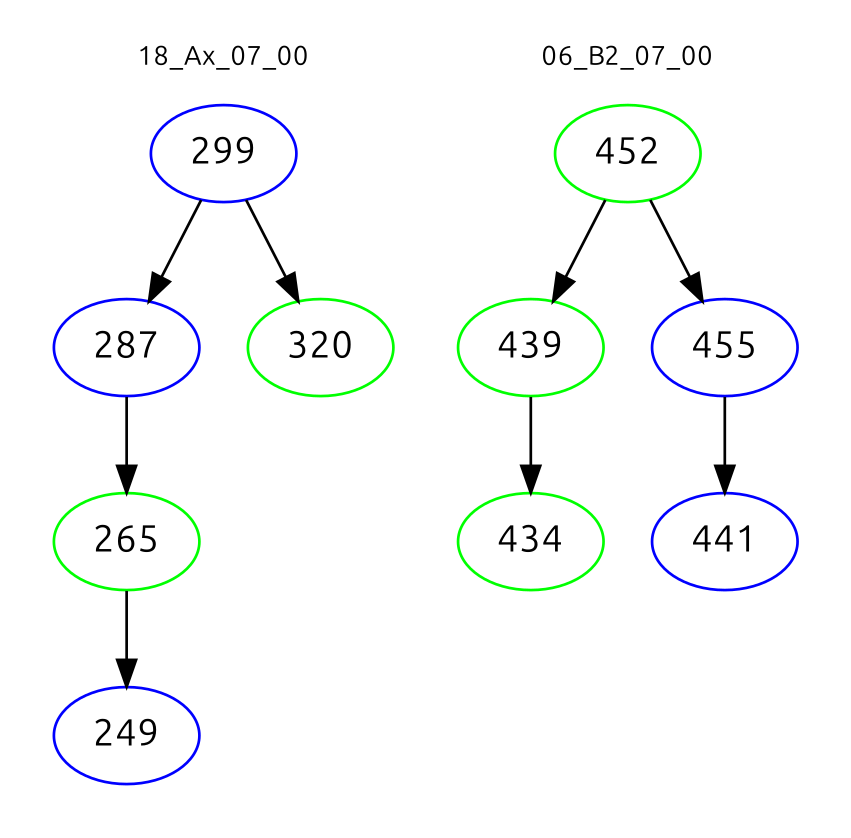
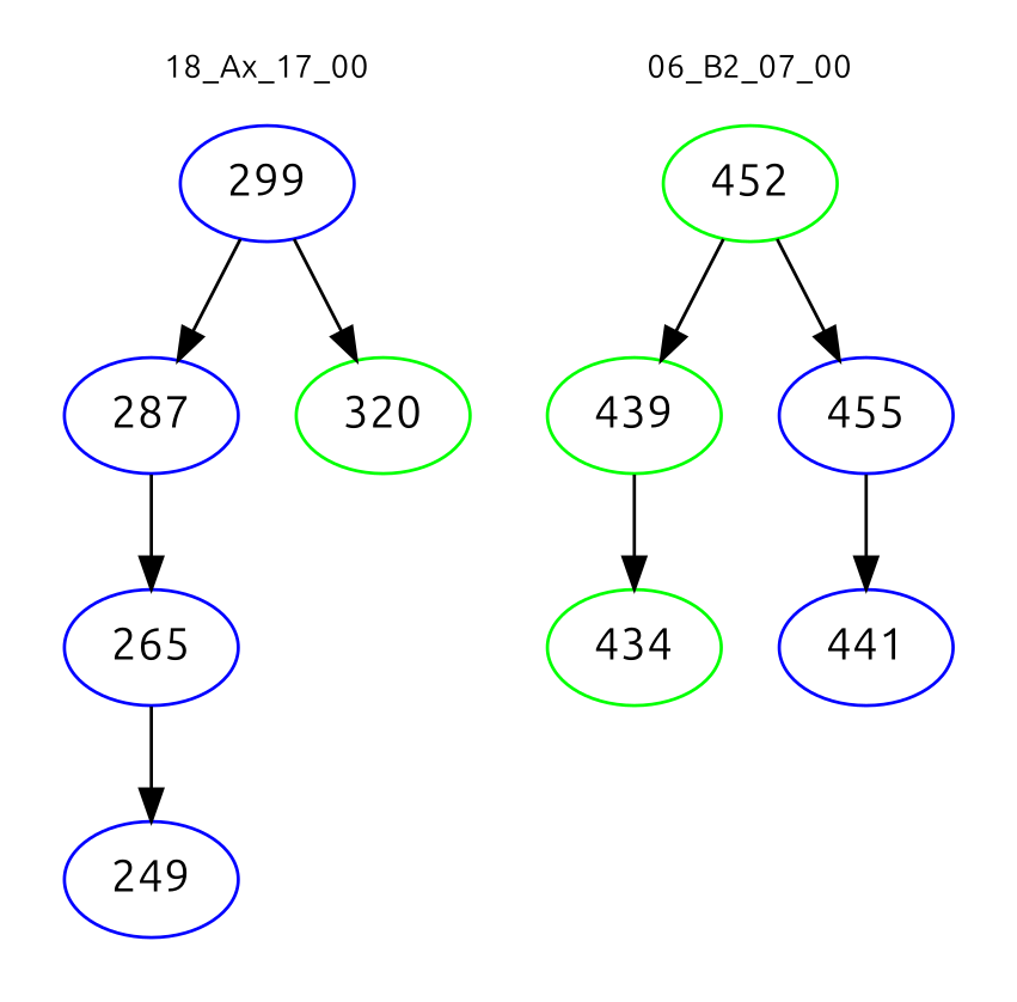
  digraph {
    fontname=Ubuntu
    node [color=blue fontname=Ubuntu]
    edge [color=black fontname=Ubuntu]
    n1 [label=299]
    n2 [label=287]
    n3 [color=green label=320]
-   n4 [color=green label=265]
+   n4 [label=265]
    n5 [label=249]
    n6 [color=green label=439]
    n7 [color=green label=434]
    n8 [color=green label=452]
    n9 [label=455]
    n10 [label=441]
    subgraph cluster_1 {
      color=white
      fontsize=10
-     label="18_Ax_07_00"
+     label="18_Ax_17_00"
      n1
      n2
      n3
      n4
      n5
    }
    subgraph cluster_2 {
      color=white
      fontsize=10
      label="06_B2_07_00"
      n6
      n7
      n8
      n9
      n10
    }
    n1 -> n2
    n1 -> n3
    n2 -> n4
    n4 -> n5
    n6 -> n7
    n8 -> n6
    n8 -> n9
    n9 -> n10
  }
